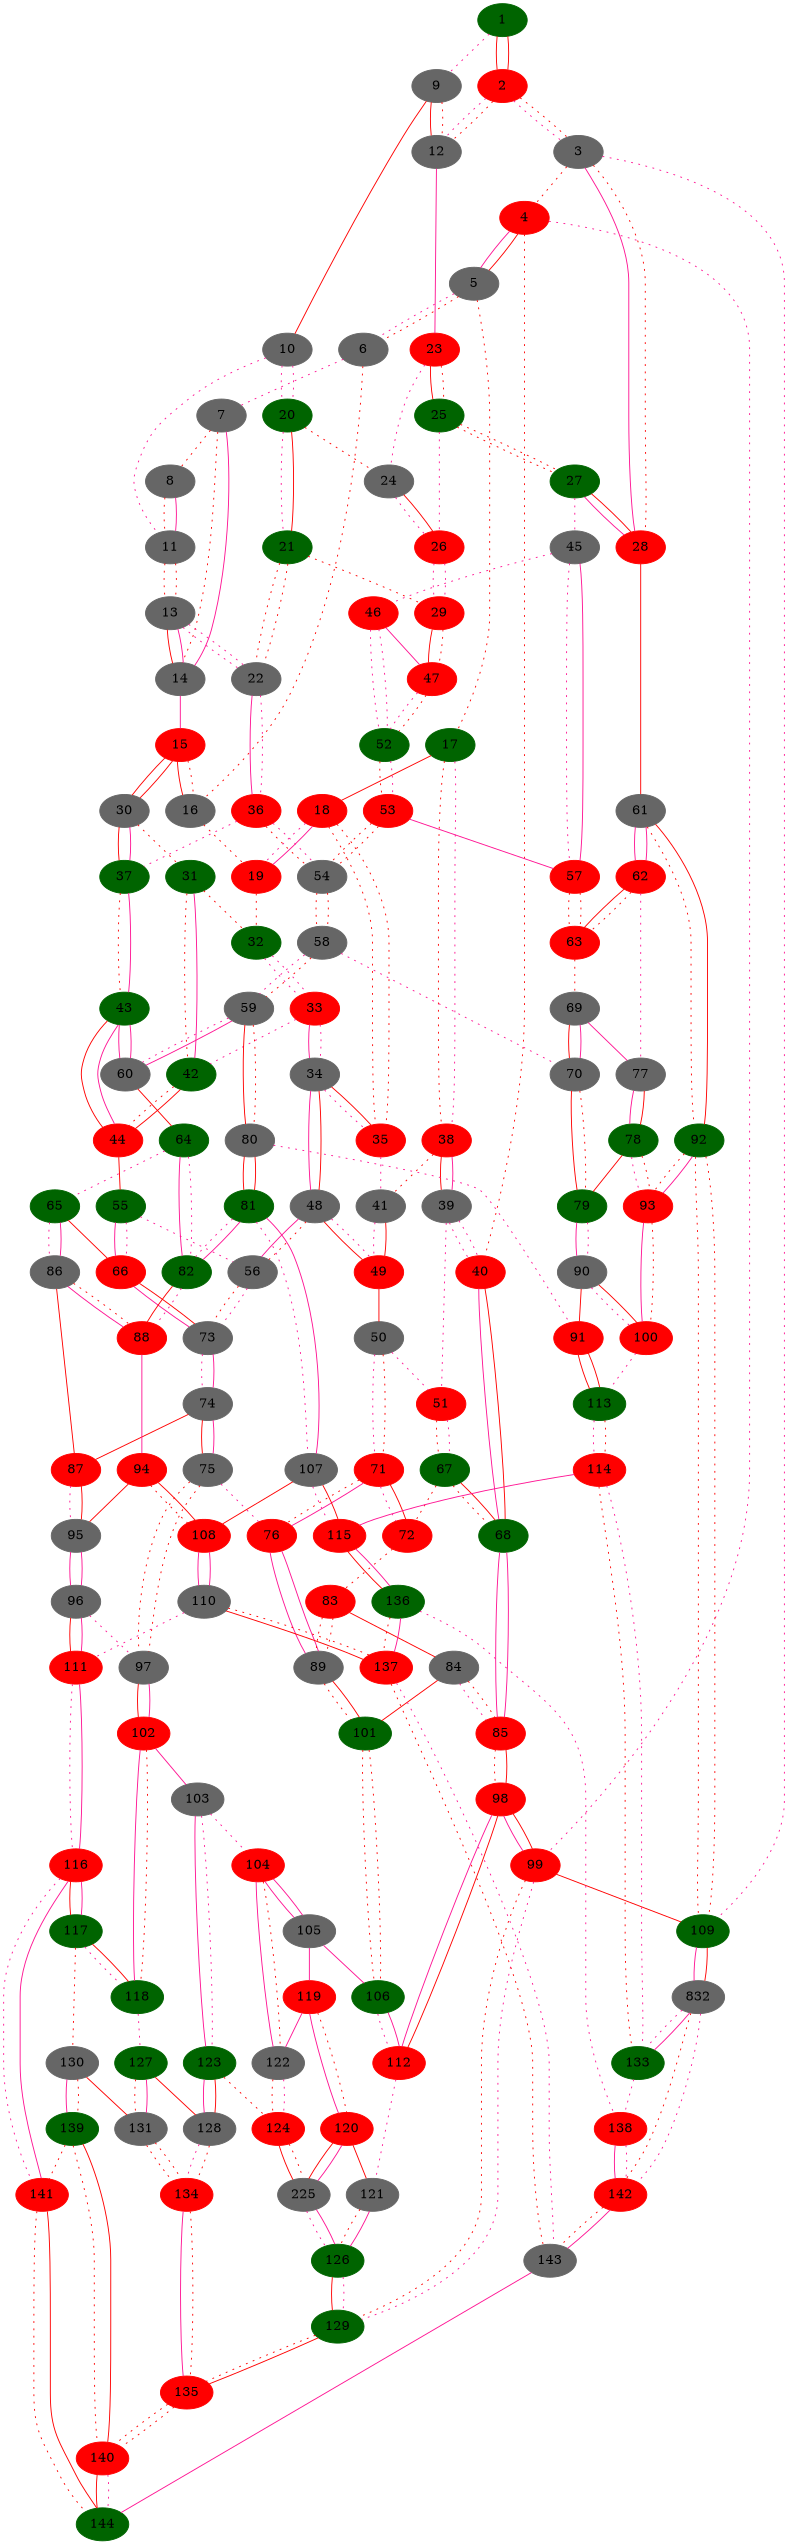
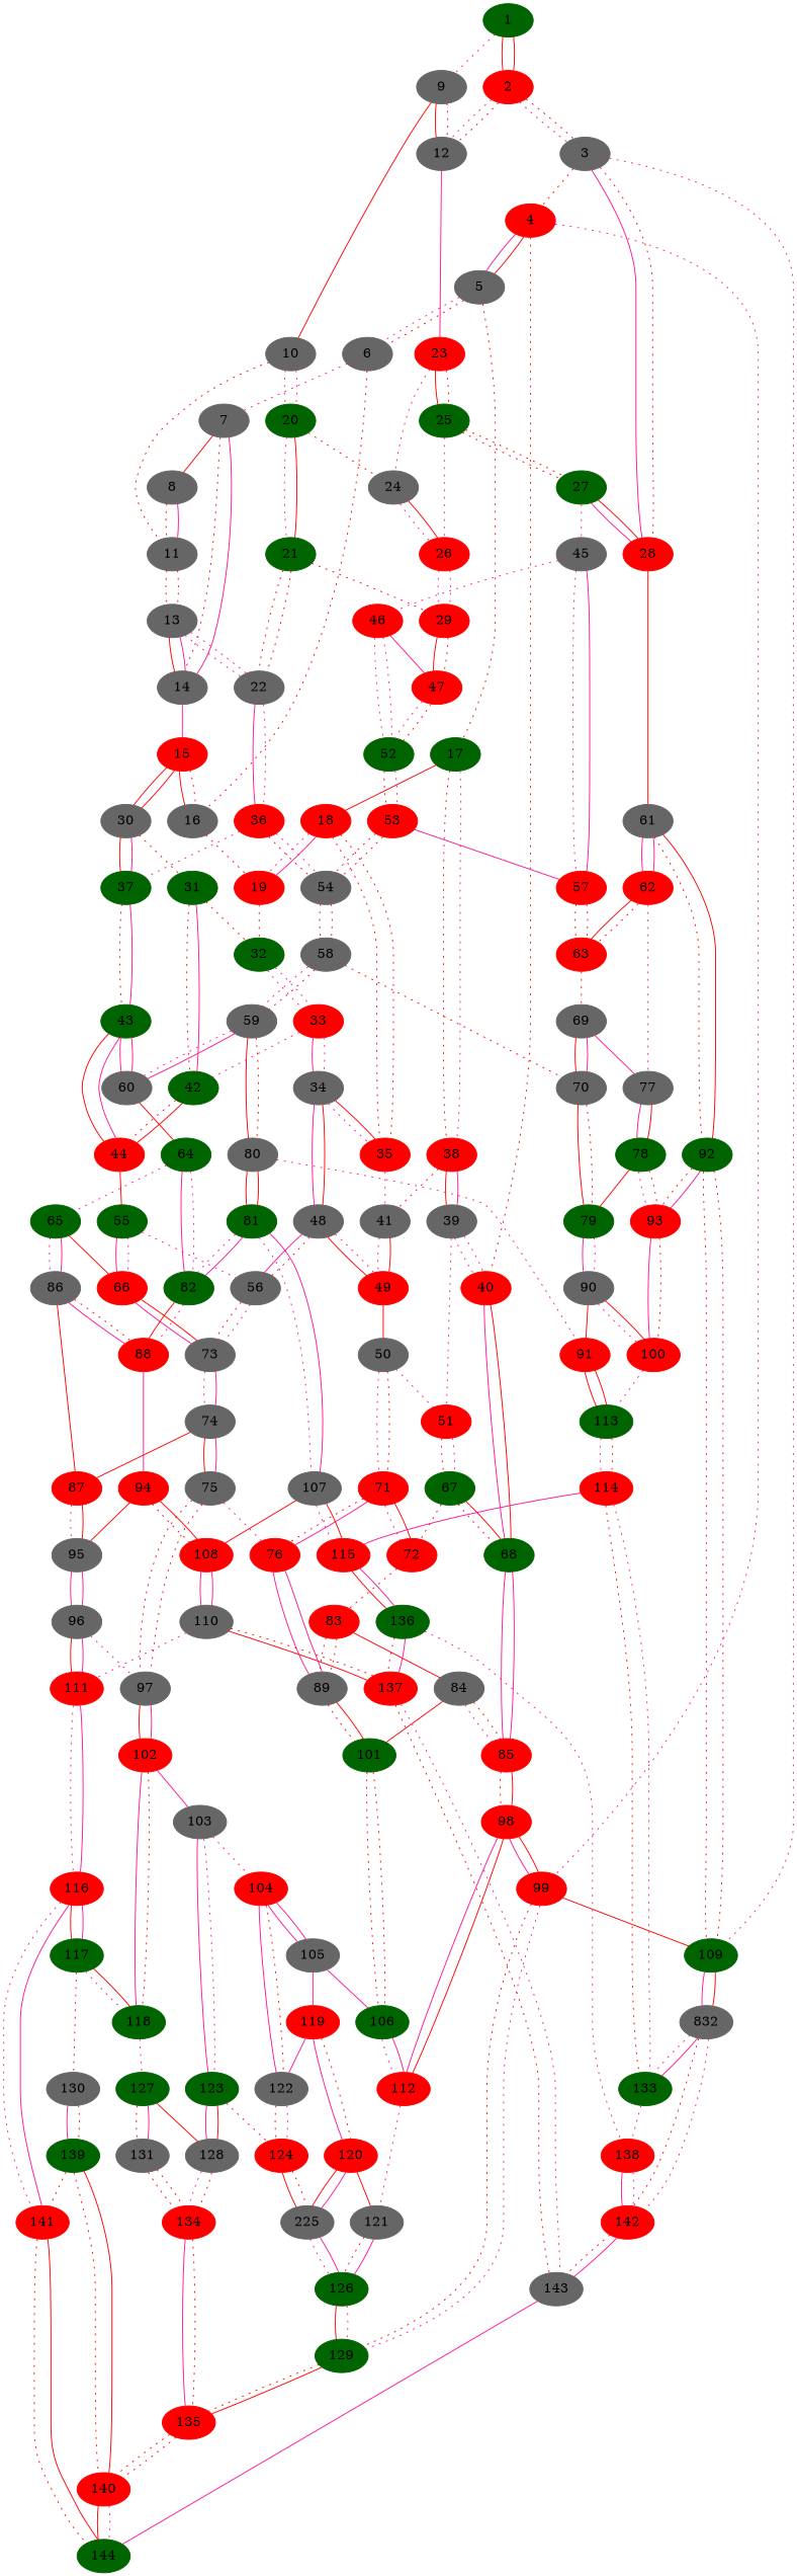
  graph {
    node [color=red style=filled]
    edge [color=red style=dotted]
    1 [color=darkgreen]
    2
    9 [color=gray40]
    3 [color=gray40]
    12 [color=gray40]
    10 [color=gray40]
    4
    28
    109 [color=darkgreen]
    23
    5 [color=gray40]
    40
    99
    61 [color=gray40]
    n15 [color=gray40 label=832]
    6 [color=gray40]
    17 [color=darkgreen]
    68 [color=darkgreen]
    129 [color=darkgreen]
    7 [color=gray40]
    16 [color=gray40]
    18
    38
    8 [color=gray40]
    14 [color=gray40]
    19
    11 [color=gray40]
    15
    13 [color=gray40]
    20 [color=darkgreen]
    21 [color=darkgreen]
    24 [color=gray40]
    22 [color=gray40]
    25 [color=darkgreen]
    36
    30 [color=gray40]
    31 [color=darkgreen]
    37 [color=darkgreen]
    32 [color=darkgreen]
    35
    41 [color=gray40]
    39 [color=gray40]
    33
    29
    26
    47
    54 [color=gray40]
    27 [color=darkgreen]
    45 [color=gray40]
    46
    57
    62
    92 [color=darkgreen]
    52 [color=darkgreen]
    42 [color=darkgreen]
    43 [color=darkgreen]
    44
    34 [color=gray40]
    48 [color=gray40]
    49
    56 [color=gray40]
    58 [color=gray40]
    60 [color=gray40]
    51
    67 [color=darkgreen]
    85
    50 [color=gray40]
    55 [color=darkgreen]
    64 [color=darkgreen]
    66
    63
    53
    73 [color=gray40]
    71
    72
    76
    59 [color=gray40]
    70 [color=gray40]
    74 [color=gray40]
    69 [color=gray40]
    80 [color=gray40]
    79 [color=darkgreen]
    81 [color=darkgreen]
    91
    65 [color=darkgreen]
    82 [color=darkgreen]
    77 [color=gray40]
    93
    78 [color=darkgreen]
    86 [color=gray40]
    88
    87
    83
    98
    90 [color=gray40]
    89 [color=gray40]
    84 [color=gray40]
    75 [color=gray40]
    97 [color=gray40]
    95 [color=gray40]
    102
    101 [color=darkgreen]
    100
    107 [color=gray40]
    113 [color=darkgreen]
    108
    115
    94
    106 [color=darkgreen]
    112
    96 [color=gray40]
    114
    110 [color=gray40]
    111
    116
    103 [color=gray40]
    118 [color=darkgreen]
    121 [color=gray40]
    135
    104
    123 [color=darkgreen]
    127 [color=darkgreen]
    105 [color=gray40]
    122 [color=gray40]
    124
    128 [color=gray40]
    119
    120
    136 [color=darkgreen]
    137
    133 [color=darkgreen]
    142
    143 [color=gray40]
    117 [color=darkgreen]
    141
    126 [color=darkgreen]
    138
    130 [color=gray40]
    144 [color=darkgreen]
    131 [color=gray40]
    139 [color=darkgreen]
    n142 [color=gray40 label=225]
    134
    140
    1 -- 2 [style=solid]
    1 -- 2 [style=solid]
    1 -- 9 [color=deeppink]
    2 -- 3 [color=deeppink]
    2 -- 3
    2 -- 12 [color=deeppink]
    2 -- 12
    9 -- 12 [style=solid]
    9 -- 12
    9 -- 10 [style=solid]
    3 -- 4
    3 -- 28 [color=deeppink style=solid]
    3 -- 28
    3 -- 109 [color=deeppink]
    12 -- 23 [color=deeppink style=solid]
-   10 -- 11 [color=deeppink]
+   10 -- 11
    10 -- 20 [color=deeppink]
    10 -- 20 [color=deeppink]
    4 -- 5 [color=deeppink style=solid]
    4 -- 5 [style=solid]
    4 -- 40
    4 -- 99 [color=deeppink]
    28 -- 61 [style=solid]
    109 -- n15 [color=deeppink style=solid]
    109 -- n15 [style=solid]
    23 -- 24 [color=deeppink]
    23 -- 25 [style=solid]
    23 -- 25
    5 -- 6 [color=deeppink]
    5 -- 6
    5 -- 17
    40 -- 68 [color=deeppink style=solid]
    40 -- 68 [style=solid]
    99 -- 109 [style=solid]
    99 -- 129
    99 -- 129 [color=deeppink]
    61 -- 62 [color=deeppink style=solid]
    61 -- 62 [color=deeppink style=solid]
    61 -- 92
    61 -- 92 [style=solid]
    n15 -- 133 [color=deeppink]
    n15 -- 133 [color=deeppink style=solid]
    n15 -- 142
    n15 -- 142 [color=deeppink]
    6 -- 7 [color=deeppink]
    6 -- 16
    17 -- 18 [style=solid]
    17 -- 38
    17 -- 38 [color=deeppink]
    68 -- 85 [color=deeppink style=solid]
    68 -- 85 [color=deeppink style=solid]
    129 -- 135
    129 -- 135 [style=solid]
-   7 -- 8
+   7 -- 8 [style=solid]
    7 -- 14
    7 -- 14 [color=deeppink style=solid]
    16 -- 19
    18 -- 19 [color=deeppink]
    18 -- 19 [color=deeppink style=solid]
    18 -- 35
    18 -- 35
    38 -- 41
    38 -- 39 [style=solid]
    38 -- 39 [color=deeppink style=solid]
    8 -- 11
    8 -- 11 [color=deeppink style=solid]
    14 -- 15 [color=deeppink style=solid]
    19 -- 32
    11 -- 13
    11 -- 13
    15 -- 16 [style=solid]
    15 -- 16
    15 -- 30 [style=solid]
    15 -- 30 [style=solid]
    13 -- 14 [style=solid]
    13 -- 14 [color=deeppink style=solid]
    13 -- 22 [color=deeppink]
    13 -- 22 [color=deeppink]
    20 -- 21 [color=deeppink]
    20 -- 21 [style=solid]
    20 -- 24
    21 -- 22
    21 -- 22
    21 -- 29
    24 -- 26 [color=deeppink]
    24 -- 26 [style=solid]
    22 -- 36 [color=deeppink style=solid]
    22 -- 36 [color=deeppink]
    25 -- 26 [color=deeppink]
    25 -- 27
    25 -- 27
    36 -- 37 [color=deeppink]
    36 -- 54
    36 -- 54 [color=deeppink]
    30 -- 31
    30 -- 37 [style=solid]
    30 -- 37 [color=deeppink style=solid]
    31 -- 32
    31 -- 42
    31 -- 42 [color=deeppink style=solid]
    37 -- 43
    37 -- 43 [color=deeppink style=solid]
    32 -- 33 [color=deeppink]
    32 -- 33 [color=deeppink]
    35 -- 41 [color=deeppink]
    41 -- 49 [color=deeppink]
    41 -- 49 [style=solid]
    39 -- 40 [color=deeppink]
    39 -- 40 [color=deeppink]
    39 -- 51 [color=deeppink]
    33 -- 42 [color=deeppink]
    33 -- 34 [color=deeppink style=solid]
    33 -- 34 [color=deeppink]
    29 -- 47 [style=solid]
    29 -- 47
    26 -- 29 [color=deeppink]
    26 -- 29 [color=deeppink]
    47 -- 52 [color=deeppink]
    47 -- 52
    54 -- 58
    54 -- 58
    27 -- 28 [color=deeppink style=solid]
    27 -- 28 [style=solid]
    27 -- 45 [color=deeppink]
    45 -- 46 [color=deeppink]
    45 -- 57 [color=deeppink]
    45 -- 57 [color=deeppink style=solid]
    46 -- 47 [color=deeppink style=solid]
    46 -- 52 [color=deeppink]
    46 -- 52 [color=deeppink]
    57 -- 63
    57 -- 63
    62 -- 63 [style=solid]
    62 -- 63
    62 -- 77 [color=deeppink]
    92 -- 109
    92 -- 109
    92 -- 93
    92 -- 93 [color=deeppink style=solid]
    52 -- 53
    52 -- 53 [color=deeppink]
    42 -- 44
    42 -- 44 [style=solid]
    43 -- 44 [style=solid]
    43 -- 44 [color=deeppink style=solid]
    43 -- 60 [color=deeppink style=solid]
    43 -- 60 [color=deeppink style=solid]
    44 -- 55 [style=solid]
    34 -- 35 [color=deeppink]
    34 -- 35 [style=solid]
    34 -- 48 [color=deeppink style=solid]
    34 -- 48 [style=solid]
    48 -- 49 [style=solid]
    48 -- 49 [color=deeppink]
    48 -- 56 [color=deeppink style=solid]
    48 -- 56
    49 -- 50 [style=solid]
    56 -- 73
    56 -- 73 [color=deeppink]
    58 -- 59 [color=deeppink]
    58 -- 59
-   58 -- 70 [color=deeppink]
+   58 -- 70
    60 -- 64 [style=solid]
    51 -- 67
    51 -- 67 [color=deeppink]
    67 -- 68
    67 -- 68 [style=solid]
    67 -- 72
    85 -- 98
    85 -- 98 [style=solid]
    50 -- 51 [color=deeppink]
    50 -- 71 [color=deeppink]
    50 -- 71
    55 -- 56 [color=deeppink]
    55 -- 66 [color=deeppink style=solid]
    55 -- 66 [color=deeppink]
    64 -- 65 [color=deeppink]
    64 -- 82 [color=deeppink style=solid]
    64 -- 82 [color=deeppink]
    66 -- 73 [color=deeppink style=solid]
    66 -- 73 [style=solid]
    63 -- 69
    53 -- 54
    53 -- 54
    53 -- 57 [color=deeppink style=solid]
    73 -- 74 [color=deeppink]
    73 -- 74 [color=deeppink style=solid]
    71 -- 72 [color=deeppink]
    71 -- 72 [style=solid]
    71 -- 76
    71 -- 76 [color=deeppink style=solid]
    72 -- 83
    76 -- 89 [color=deeppink style=solid]
    76 -- 89 [color=deeppink style=solid]
    59 -- 60 [color=deeppink]
    59 -- 60 [color=deeppink style=solid]
    59 -- 80 [style=solid]
    59 -- 80
    70 -- 79 [style=solid]
    70 -- 79
    74 -- 87 [style=solid]
    74 -- 75 [style=solid]
    74 -- 75 [color=deeppink style=solid]
    69 -- 70 [style=solid]
    69 -- 70 [color=deeppink style=solid]
    69 -- 77 [color=deeppink style=solid]
    80 -- 81 [style=solid]
    80 -- 81 [style=solid]
    80 -- 91 [color=deeppink]
    79 -- 90 [color=deeppink style=solid]
    79 -- 90 [color=deeppink]
    81 -- 82 [color=deeppink]
    81 -- 82 [color=deeppink style=solid]
    81 -- 107 [color=deeppink]
    81 -- 107 [color=deeppink style=solid]
    91 -- 113 [style=solid]
    91 -- 113 [style=solid]
    65 -- 66 [style=solid]
    65 -- 86 [color=deeppink]
    65 -- 86 [color=deeppink style=solid]
    82 -- 88 [style=solid]
    82 -- 88 [color=deeppink]
    77 -- 78 [color=deeppink style=solid]
    77 -- 78 [style=solid]
    93 -- 100 [color=deeppink style=solid]
    93 -- 100
    78 -- 79 [style=solid]
    78 -- 93 [color=deeppink]
    78 -- 93
    86 -- 88 [color=deeppink style=solid]
    86 -- 88
    86 -- 87 [style=solid]
    88 -- 94 [color=deeppink style=solid]
    87 -- 95 [color=deeppink]
    87 -- 95 [style=solid]
    83 -- 89
    83 -- 89
    83 -- 84 [style=solid]
    98 -- 99 [color=deeppink style=solid]
    98 -- 99 [style=solid]
    98 -- 112 [color=deeppink style=solid]
    98 -- 112 [style=solid]
    90 -- 91 [style=solid]
    90 -- 100 [color=deeppink]
    90 -- 100 [style=solid]
    89 -- 101
    89 -- 101 [style=solid]
    84 -- 85 [color=deeppink]
    84 -- 85
    84 -- 101 [style=solid]
    75 -- 76 [color=deeppink]
    75 -- 97
    75 -- 97
    97 -- 102 [style=solid]
    97 -- 102 [color=deeppink style=solid]
    95 -- 96 [color=deeppink style=solid]
    95 -- 96 [color=deeppink style=solid]
    102 -- 103 [color=deeppink style=solid]
    102 -- 118 [color=deeppink style=solid]
    102 -- 118
    101 -- 106
    101 -- 106
    100 -- 113 [color=deeppink]
    107 -- 108 [style=solid]
    107 -- 115 [color=deeppink]
    107 -- 115 [style=solid]
    113 -- 114 [color=deeppink]
    113 -- 114
    108 -- 110 [color=deeppink style=solid]
    108 -- 110 [color=deeppink style=solid]
    115 -- 136 [style=solid]
    115 -- 136 [color=deeppink style=solid]
    94 -- 95 [style=solid]
    94 -- 108
    94 -- 108 [style=solid]
    106 -- 112 [color=deeppink]
    106 -- 112 [color=deeppink style=solid]
    112 -- 121 [color=deeppink]
    96 -- 97 [color=deeppink]
    96 -- 111 [style=solid]
    96 -- 111 [color=deeppink style=solid]
    114 -- 115 [color=deeppink style=solid]
    114 -- 133
    114 -- 133 [color=deeppink]
    110 -- 111 [color=deeppink]
    110 -- 137 [style=solid]
    110 -- 137
    111 -- 116 [color=deeppink]
    111 -- 116 [color=deeppink style=solid]
    116 -- 117 [style=solid]
    116 -- 117 [color=deeppink style=solid]
    116 -- 141 [color=deeppink]
    116 -- 141 [color=deeppink style=solid]
    103 -- 104 [color=deeppink]
    103 -- 123 [color=deeppink style=solid]
    103 -- 123 [color=deeppink]
    118 -- 127 [color=deeppink]
    121 -- 126
    121 -- 126 [color=deeppink style=solid]
    135 -- 140
    135 -- 140
    104 -- 105 [color=deeppink style=solid]
    104 -- 105 [color=deeppink style=solid]
    104 -- 122 [color=deeppink style=solid]
    104 -- 122
    123 -- 124
    123 -- 128 [color=deeppink style=solid]
    123 -- 128 [style=solid]
    127 -- 128 [style=solid]
    127 -- 131
    127 -- 131 [color=deeppink style=solid]
    105 -- 106 [color=deeppink style=solid]
    105 -- 119 [color=deeppink style=solid]
    122 -- 124
    122 -- 124 [color=deeppink]
    124 -- n142 [style=solid]
    124 -- n142
    128 -- 134 [color=deeppink]
    128 -- 134
    119 -- 122 [color=deeppink style=solid]
    119 -- 120 [color=deeppink style=solid]
    119 -- 120
    120 -- 121 [style=solid]
    120 -- n142 [style=solid]
    120 -- n142 [color=deeppink style=solid]
    136 -- 137
    136 -- 137 [color=deeppink style=solid]
    136 -- 138 [color=deeppink]
    137 -- 143
    137 -- 143 [color=deeppink]
    133 -- 138 [color=deeppink]
    142 -- 143
    142 -- 143 [color=deeppink style=solid]
    143 -- 144 [color=deeppink style=solid]
    117 -- 118 [color=deeppink]
    117 -- 118 [style=solid]
    117 -- 130
    141 -- 144
    141 -- 144 [style=solid]
    126 -- 129 [style=solid]
    126 -- 129 [color=deeppink]
    138 -- 142 [color=deeppink style=solid]
    138 -- 142 [color=deeppink]
-   130 -- 131 [style=solid]
    130 -- 139 [color=deeppink style=solid]
    130 -- 139
    131 -- 134
    131 -- 134
    139 -- 141
    139 -- 140
    139 -- 140 [style=solid]
    n142 -- 126 [color=deeppink]
    n142 -- 126 [color=deeppink style=solid]
    134 -- 135 [color=deeppink style=solid]
    134 -- 135
    140 -- 144 [style=solid]
    140 -- 144 [color=deeppink]
  }
